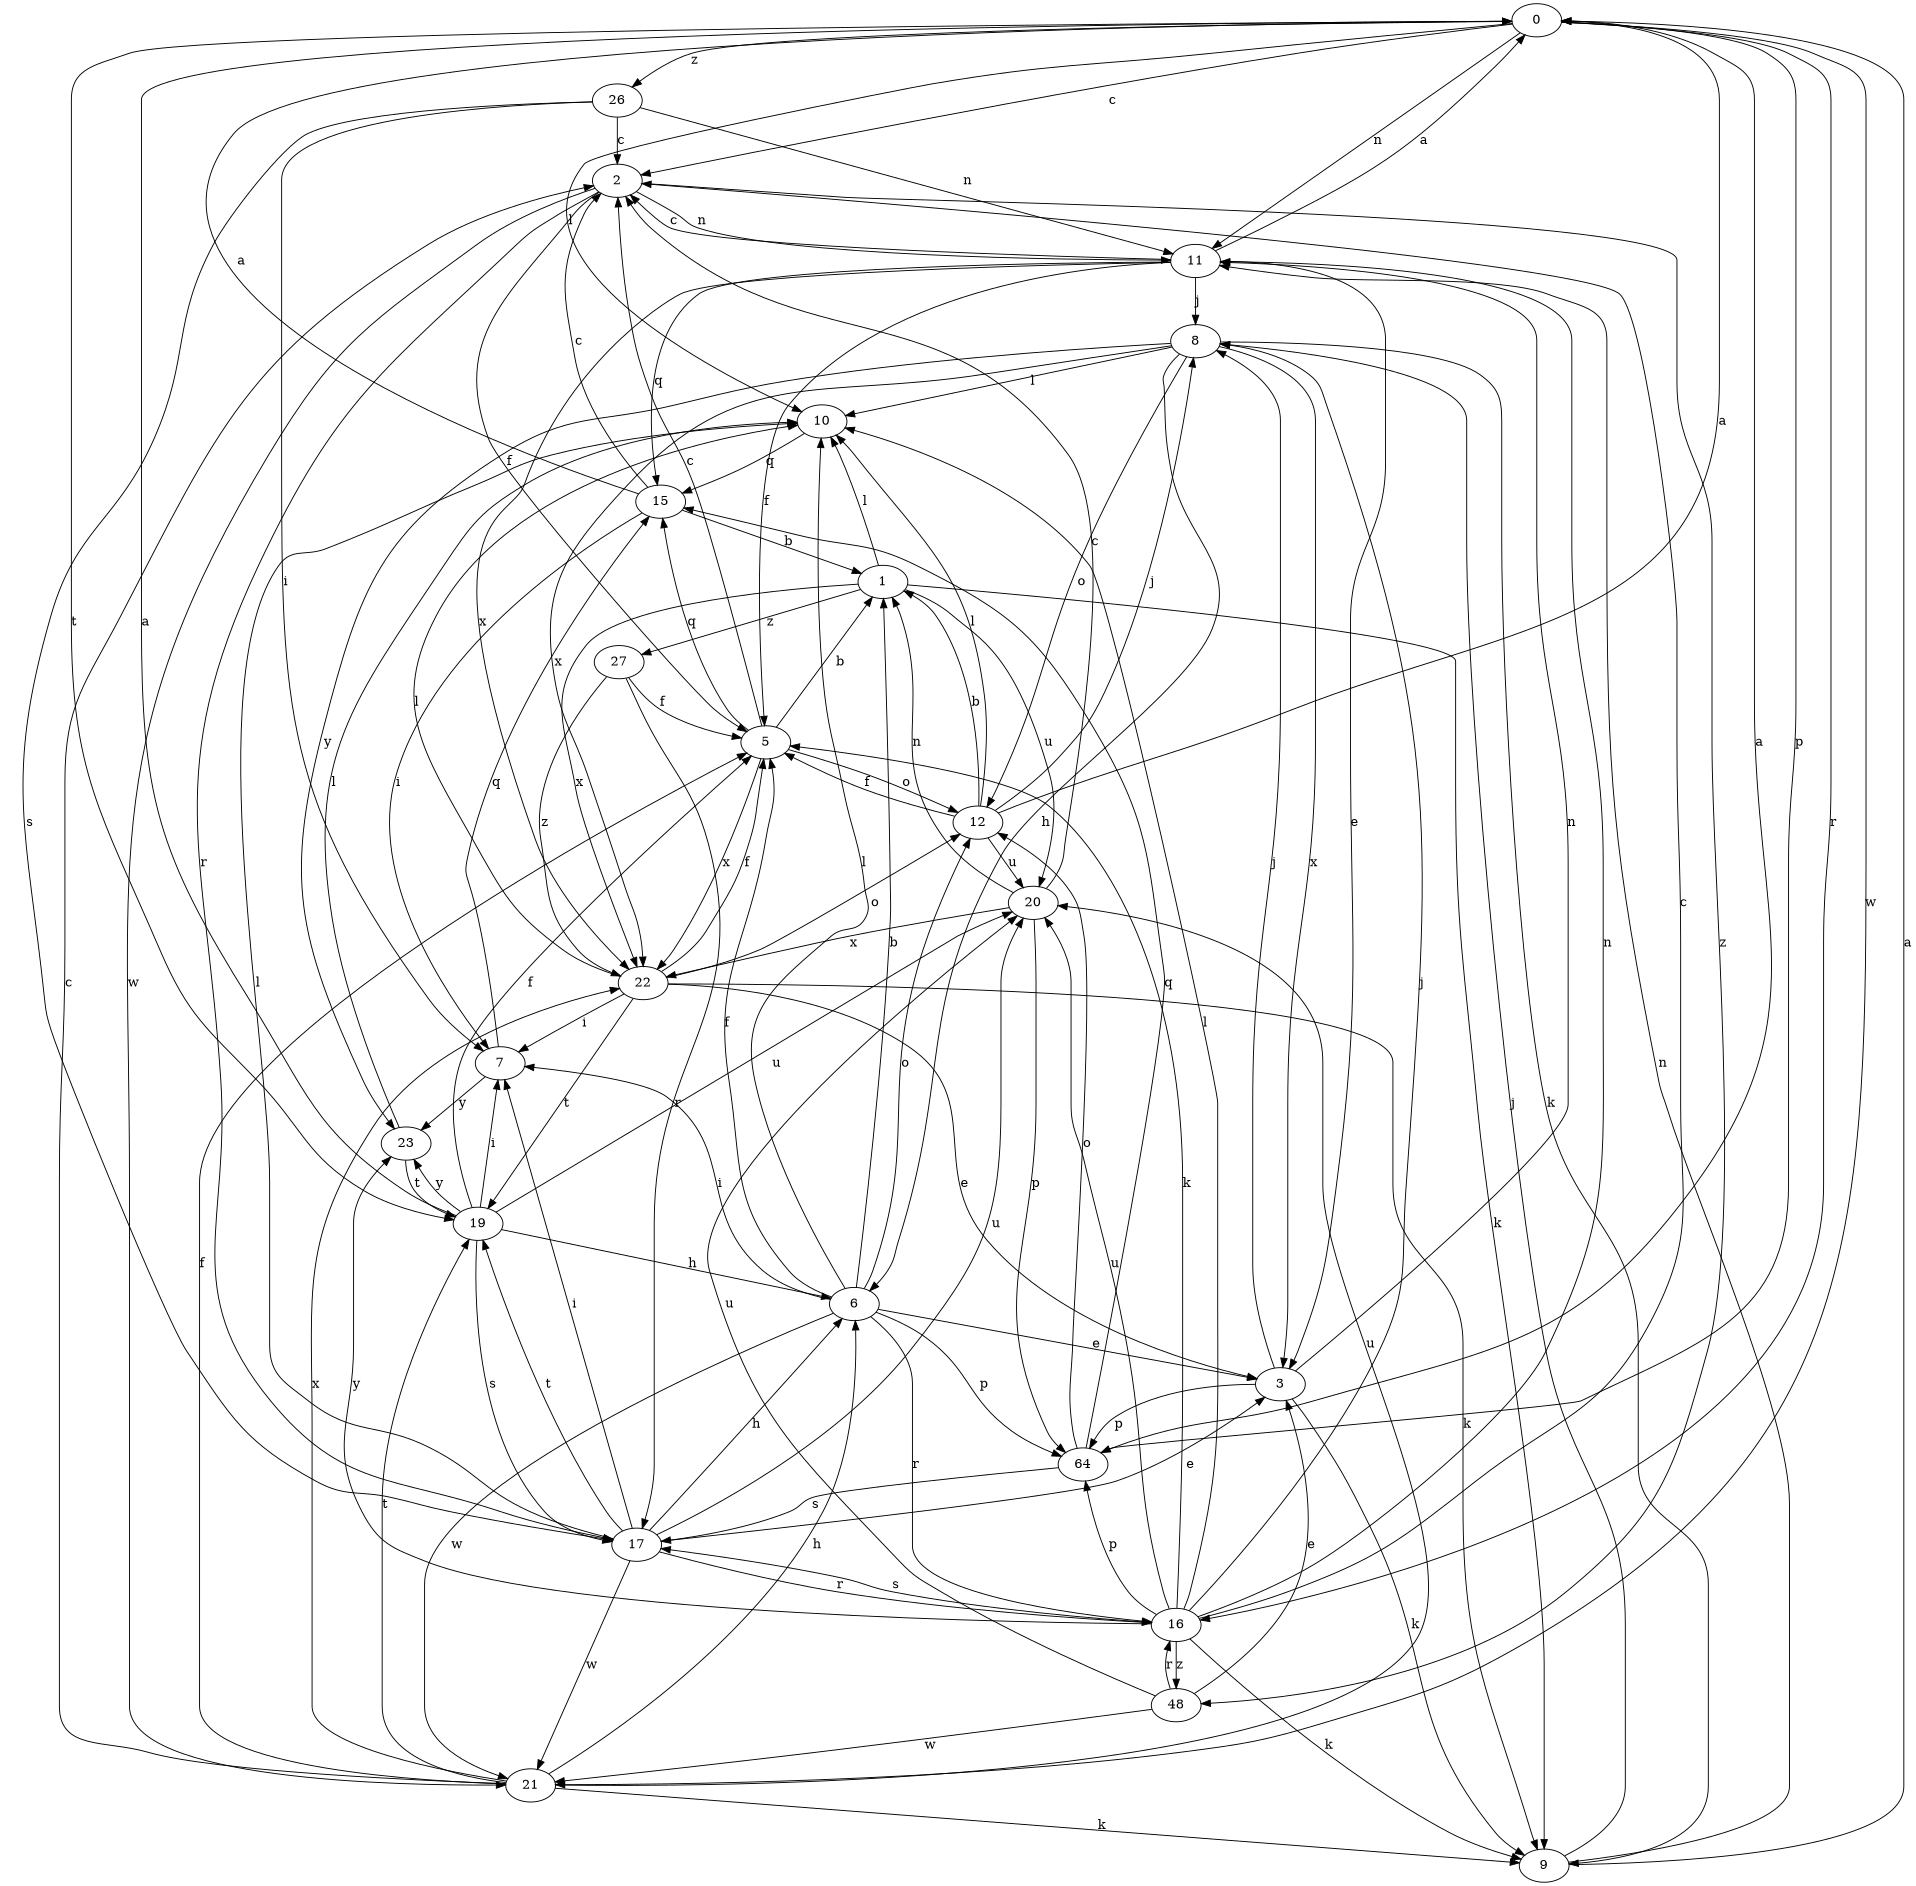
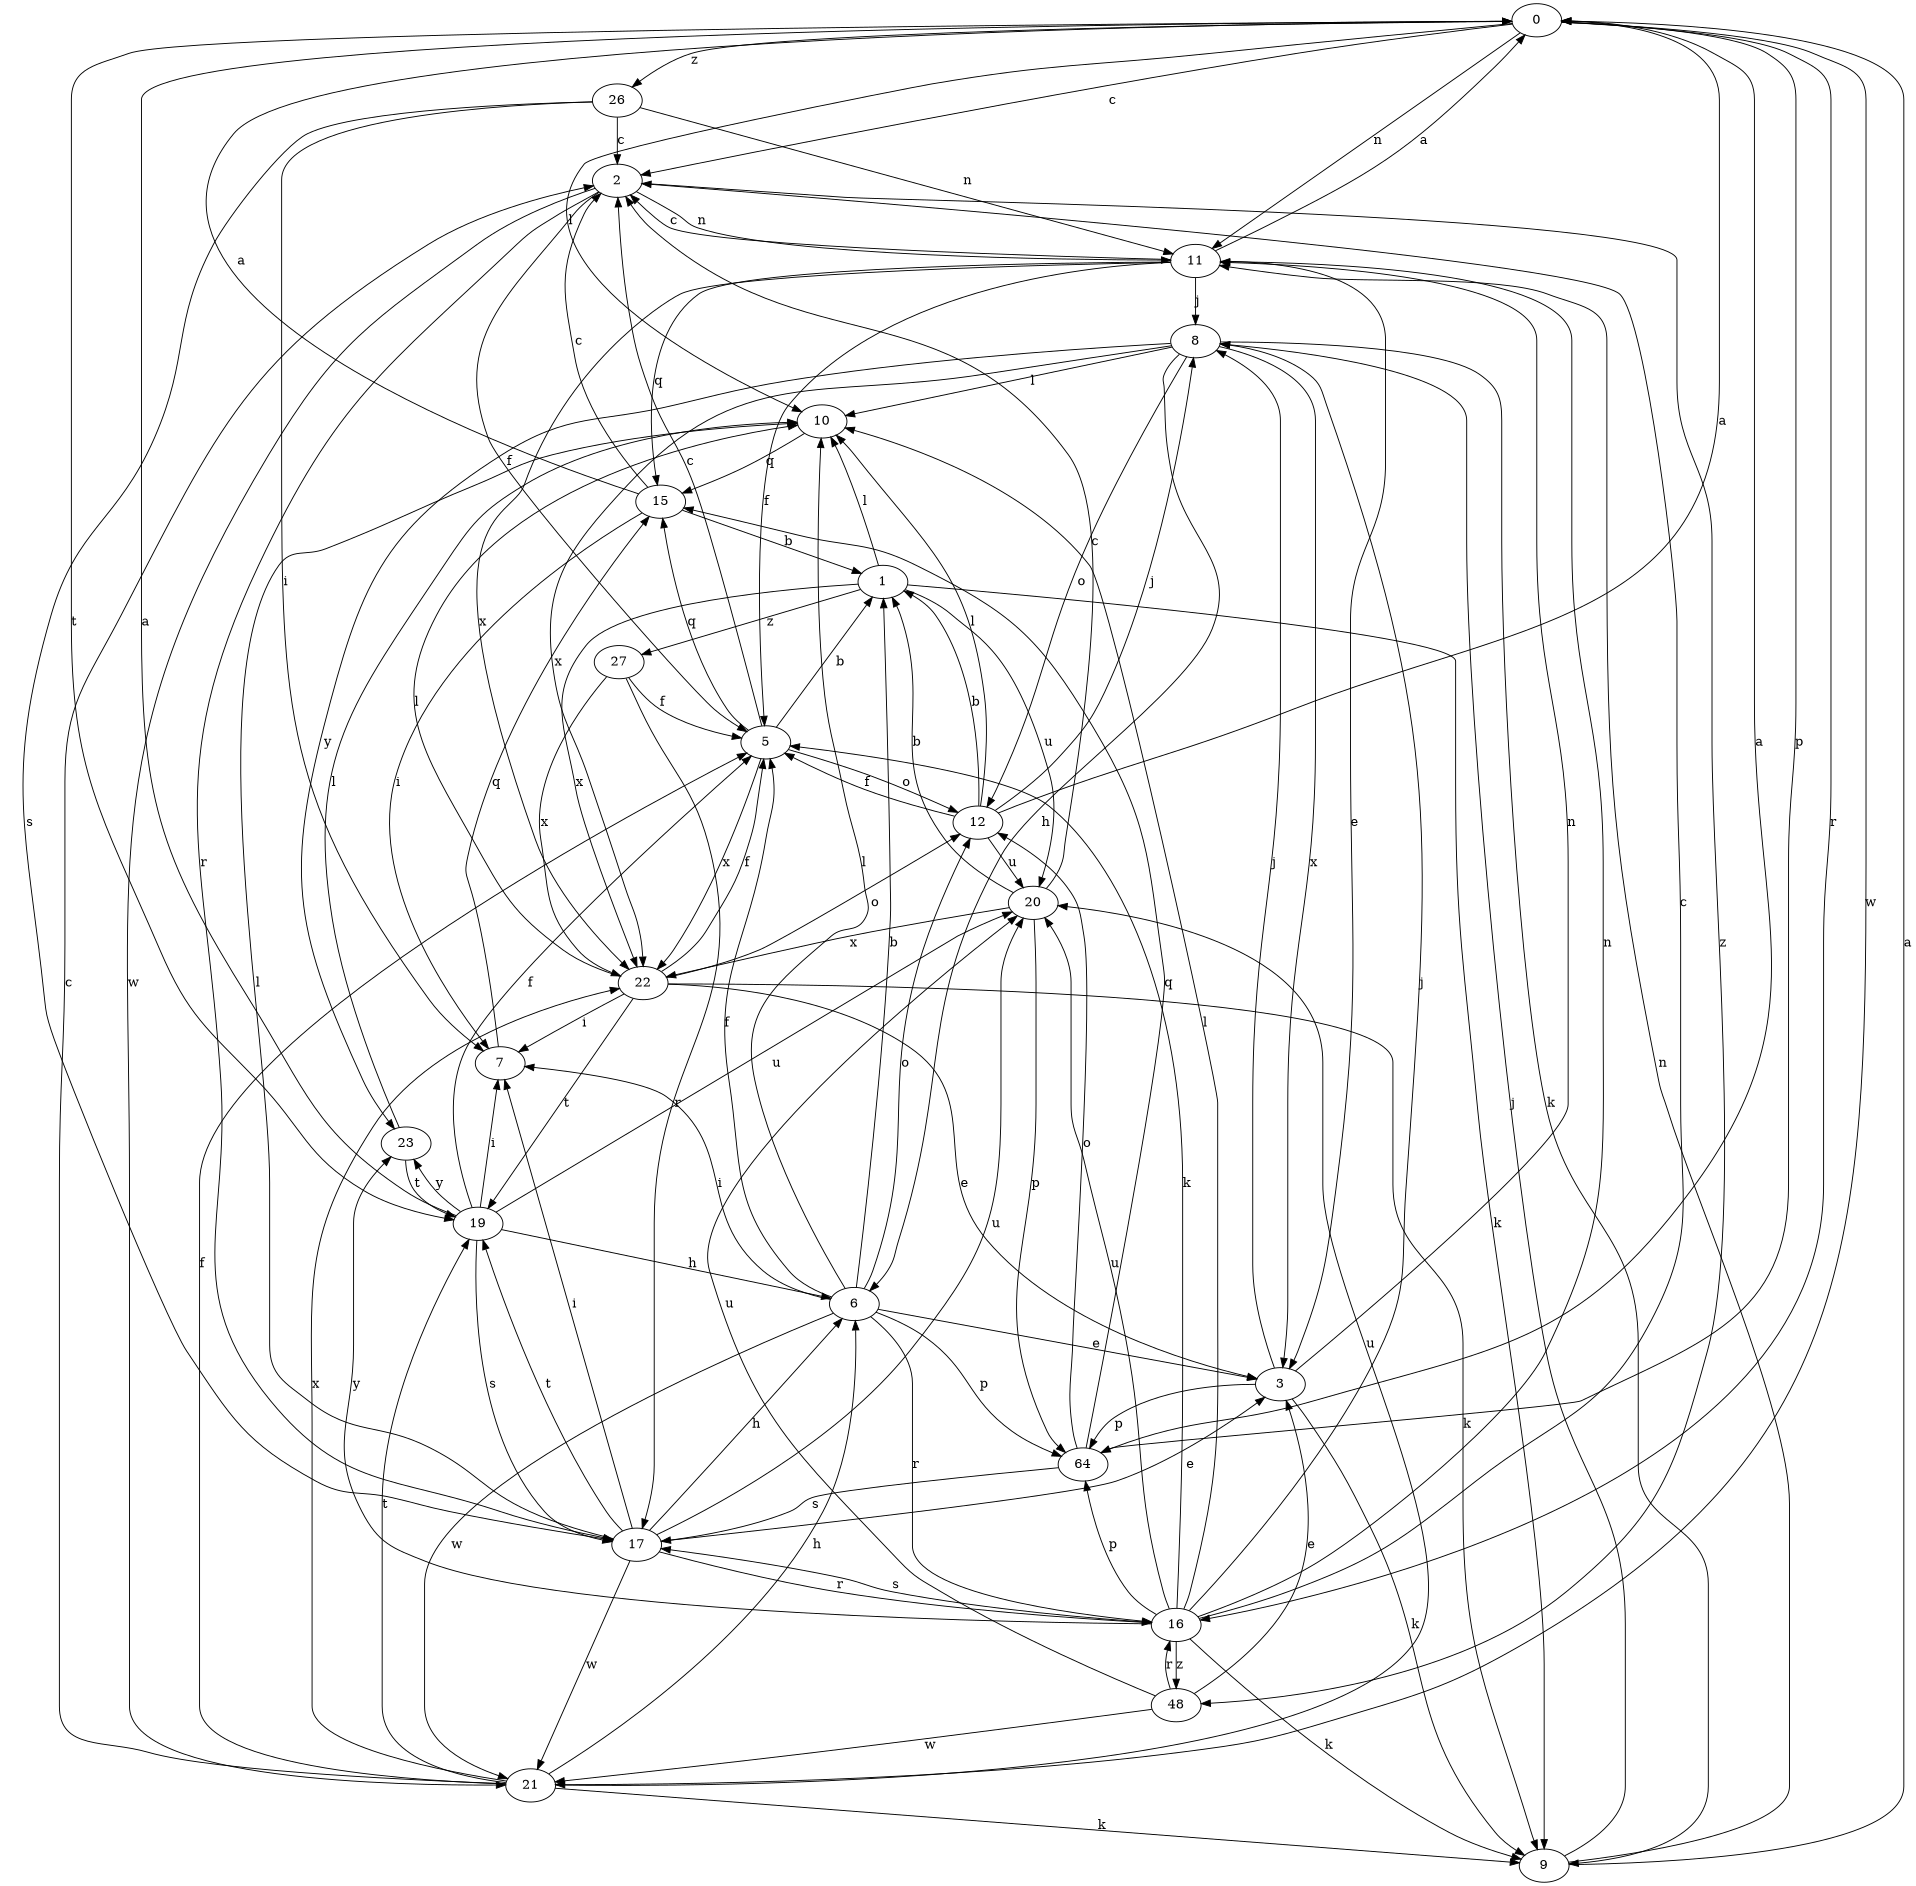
  strict digraph {
    0
    2
    10
    11
    n5 [label=64]
    16
    19
    21
    26
    5
    n11 [label=48]
    17
    15
    22
    3
    8
    12
    9
    20
    23
    6
    7
    1
    27
    0 -> 2 [label=c]
    0 -> 10 [label=l]
    0 -> 11 [label=n]
    0 -> n5 [label=p]
    0 -> 16 [label=r]
    0 -> 19 [label=t]
    0 -> 21 [label=w]
    0 -> 26 [label=z]
    2 -> 11 [label=n]
    2 -> 21 [label=w]
    2 -> 5 [label=f]
    2 -> n11 [label=z]
    2 -> 17 [label=r]
    10 -> 15 [label=q]
    11 -> 0 [label=a]
    11 -> 2 [label=c]
    11 -> 5 [label=f]
    11 -> 15 [label=q]
    11 -> 22 [label=x]
    11 -> 3 [label=e]
    11 -> 8 [label=j]
    n5 -> 0 [label=a]
    n5 -> 17 [label=s]
    n5 -> 15 [label=q]
    n5 -> 12 [label=o]
    16 -> 2 [label=c]
    16 -> 10 [label=l]
    16 -> 11 [label=n]
    16 -> n5 [label=p]
    16 -> 5 [label=k]
    16 -> n11 [label=z]
    16 -> 17 [label=s]
    16 -> 8 [label=j]
    16 -> 9 [label=k]
    16 -> 20 [label=u]
    16 -> 23 [label=y]
    19 -> 0 [label=a]
    19 -> 5 [label=f]
    19 -> 17 [label=s]
    19 -> 20 [label=u]
    19 -> 23 [label=y]
    19 -> 6 [label=h]
    19 -> 7 [label=i]
    21 -> 2 [label=c]
    21 -> 19 [label=t]
    21 -> 5 [label=f]
    21 -> 22 [label=x]
    21 -> 9 [label=k]
    21 -> 20 [label=u]
    21 -> 6 [label=h]
    26 -> 2 [label=c]
    26 -> 11 [label=n]
    26 -> 17 [label=s]
    26 -> 7 [label=i]
    5 -> 2 [label=c]
    5 -> 15 [label=q]
    5 -> 22 [label=x]
    5 -> 12 [label=o]
    5 -> 1 [label=b]
    n11 -> 16 [label=r]
    n11 -> 21 [label=w]
    n11 -> 3 [label=e]
    n11 -> 20 [label=u]
    17 -> 10 [label=l]
    17 -> 16 [label=r]
    17 -> 19 [label=t]
    17 -> 21 [label=w]
    17 -> 3 [label=e]
    17 -> 20 [label=u]
    17 -> 6 [label=h]
    17 -> 7 [label=i]
    15 -> 0 [label=a]
    15 -> 2 [label=c]
    15 -> 7 [label=i]
    15 -> 1 [label=b]
    22 -> 10 [label=l]
    22 -> 19 [label=t]
    22 -> 5 [label=f]
    22 -> 3 [label=e]
    22 -> 12 [label=o]
    22 -> 9 [label=k]
    22 -> 7 [label=i]
    3 -> 11 [label=n]
    3 -> n5 [label=p]
    3 -> 8 [label=j]
    3 -> 9 [label=k]
    8 -> 10 [label=l]
    8 -> 22 [label=x]
    8 -> 3 [label=x]
    8 -> 12 [label=o]
    8 -> 9 [label=k]
    8 -> 23 [label=y]
    8 -> 6 [label=h]
    12 -> 0 [label=a]
    12 -> 10 [label=l]
    12 -> 5 [label=f]
    12 -> 8 [label=j]
    12 -> 20 [label=u]
    12 -> 1 [label=b]
    9 -> 0 [label=a]
    9 -> 11 [label=n]
    9 -> 8 [label=j]
    20 -> 2 [label=c]
    20 -> n5 [label=p]
    20 -> 22 [label=x]
-   20 -> 1 [label=n]
+   20 -> 1 [label=b]
    23 -> 10 [label=l]
    23 -> 19 [label=t]
    6 -> 10 [label=l]
    6 -> n5 [label=p]
    6 -> 16 [label=r]
    6 -> 21 [label=w]
    6 -> 5 [label=f]
    6 -> 3 [label=e]
    6 -> 12 [label=o]
    6 -> 7 [label=i]
    6 -> 1 [label=b]
    7 -> 15 [label=q]
-   7 -> 23 [label=y]
    1 -> 10 [label=l]
    1 -> 22 [label=x]
    1 -> 9 [label=k]
    1 -> 20 [label=u]
    1 -> 27 [label=z]
    27 -> 5 [label=f]
    27 -> 17 [label=r]
-   27 -> 22 [label=z]
+   27 -> 22 [label=x]
  }
